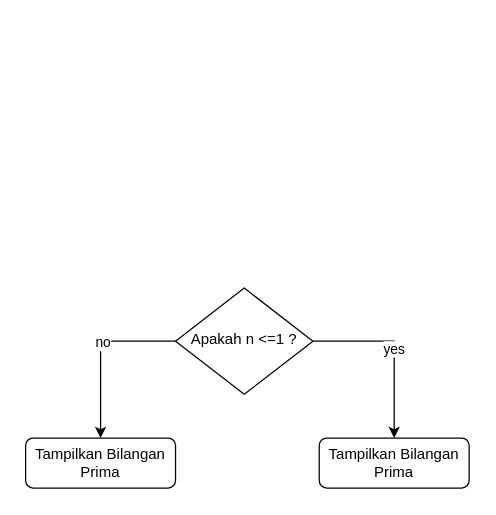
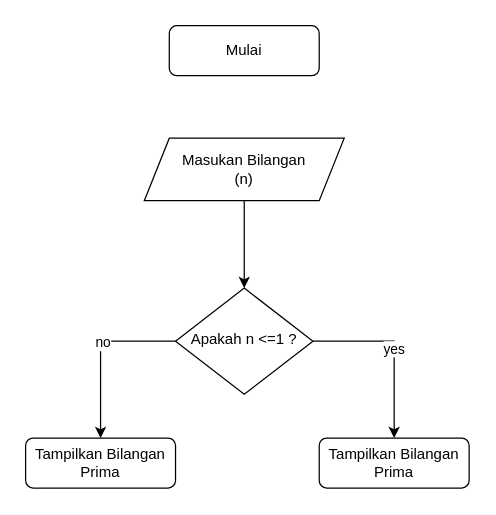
  <mxCell id="0" />
  <mxCell id="1" parent="0" />
+ <mxCell id="2" value="Mulai" style="rounded=1;whiteSpace=wrap;html=1;fontSize=12;glass=0;strokeWidth=1;shadow=0;" vertex="1" parent="1"><mxGeometry x="135" y="20" width="120" height="40" as="geometry" /></mxCell>
  <mxCell id="3" value="yes" style="edgeStyle=orthogonalEdgeStyle;rounded=0;orthogonalLoop=1;jettySize=auto;html=1;entryX=0.5;entryY=0;entryDx=0;entryDy=0;" edge="1" parent="1" source="6" target="10"><mxGeometry relative="1" as="geometry" /></mxCell>
  <mxCell id="4" style="edgeStyle=orthogonalEdgeStyle;rounded=0;orthogonalLoop=1;jettySize=auto;html=1;exitX=0;exitY=0.5;exitDx=0;exitDy=0;" edge="1" parent="1" source="6" target="7"><mxGeometry relative="1" as="geometry" /></mxCell>
  <mxCell id="5" value="no" style="edgeLabel;html=1;align=center;verticalAlign=middle;resizable=0;points=[];" connectable="0" vertex="1" parent="4"><mxGeometry x="-0.139" y="1" relative="1" as="geometry"><mxPoint as="offset" /></mxGeometry></mxCell>
  <mxCell id="6" value="Apakah n &amp;lt;=1 ?" style="rhombus;whiteSpace=wrap;html=1;shadow=0;fontFamily=Helvetica;fontSize=12;align=center;strokeWidth=1;spacing=6;spacingTop=-4;" vertex="1" parent="1"><mxGeometry x="140" y="230" width="110" height="85" as="geometry" /></mxCell>
  <mxCell id="7" value="Tampilkan Bilangan Prima" style="rounded=1;whiteSpace=wrap;html=1;fontSize=12;glass=0;strokeWidth=1;shadow=0;" vertex="1" parent="1"><mxGeometry x="20" y="350" width="120" height="40" as="geometry" /></mxCell>
+ <mxCell id="8" value="" style="edgeStyle=orthogonalEdgeStyle;rounded=0;orthogonalLoop=1;jettySize=auto;html=1;" edge="1" parent="1" source="9" target="6"><mxGeometry relative="1" as="geometry" /></mxCell>
+ <mxCell id="9" value="Masukan Bilangan&lt;br&gt;(n)" style="shape=parallelogram;perimeter=parallelogramPerimeter;whiteSpace=wrap;html=1;fixedSize=1;" vertex="1" parent="1"><mxGeometry x="115" y="110" width="160" height="50" as="geometry" /></mxCell>
  <mxCell id="10" value="Tampilkan Bilangan Prima" style="rounded=1;whiteSpace=wrap;html=1;fontSize=12;glass=0;strokeWidth=1;shadow=0;" vertex="1" parent="1"><mxGeometry x="255" y="350" width="120" height="40" as="geometry" /></mxCell>
